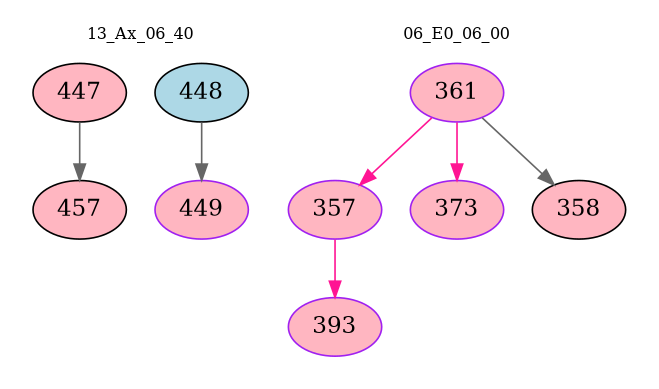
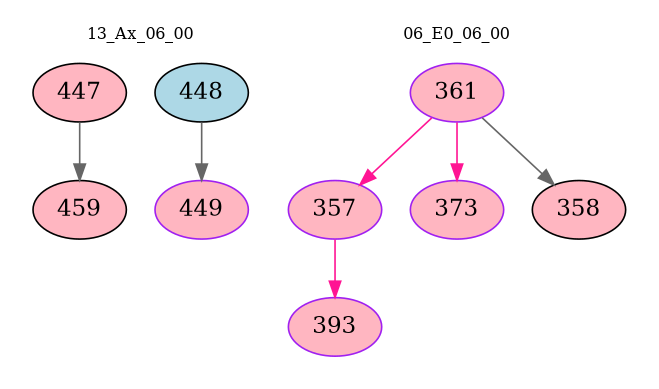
  digraph {
    node [color=purple fillcolor=lightpink style=filled]
    edge [color=gray40]
    n1 [color=black fillcolor=lightblue label=448]
    n2 [label=449]
    n3 [color=black label=447]
-   n4 [color=black label=457]
+   n4 [color=black label=459]
    n5 [label=361]
    n6 [label=357]
    n7 [label=373]
    n8 [color=black label=358]
    n9 [label=393]
    subgraph cluster_1 {
      color=white
      fontsize=10
-     label="13_Ax_06_40"
+     label="13_Ax_06_00"
      n1
      n2
      n3
      n4
    }
    subgraph cluster_2 {
      color=white
      fontsize=10
      label="06_E0_06_00"
      n5
      n6
      n7
      n8
      n9
    }
    n1 -> n2
    n3 -> n4
    n5 -> n6 [color=deeppink]
    n5 -> n7 [color=deeppink]
    n5 -> n8
    n6 -> n9 [color=deeppink]
  }
